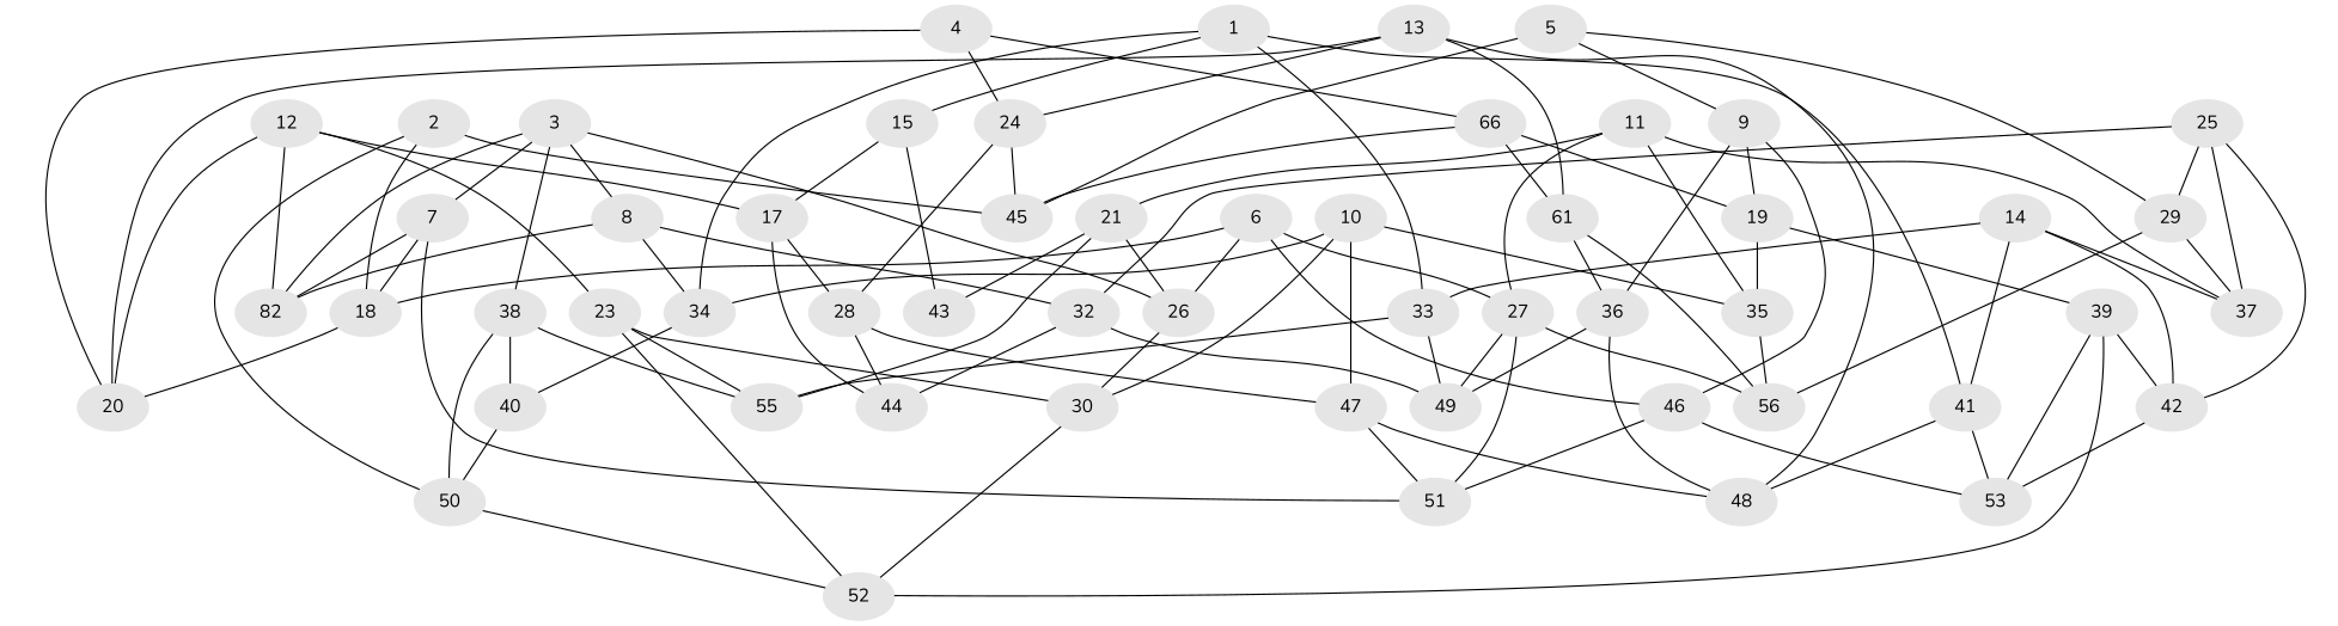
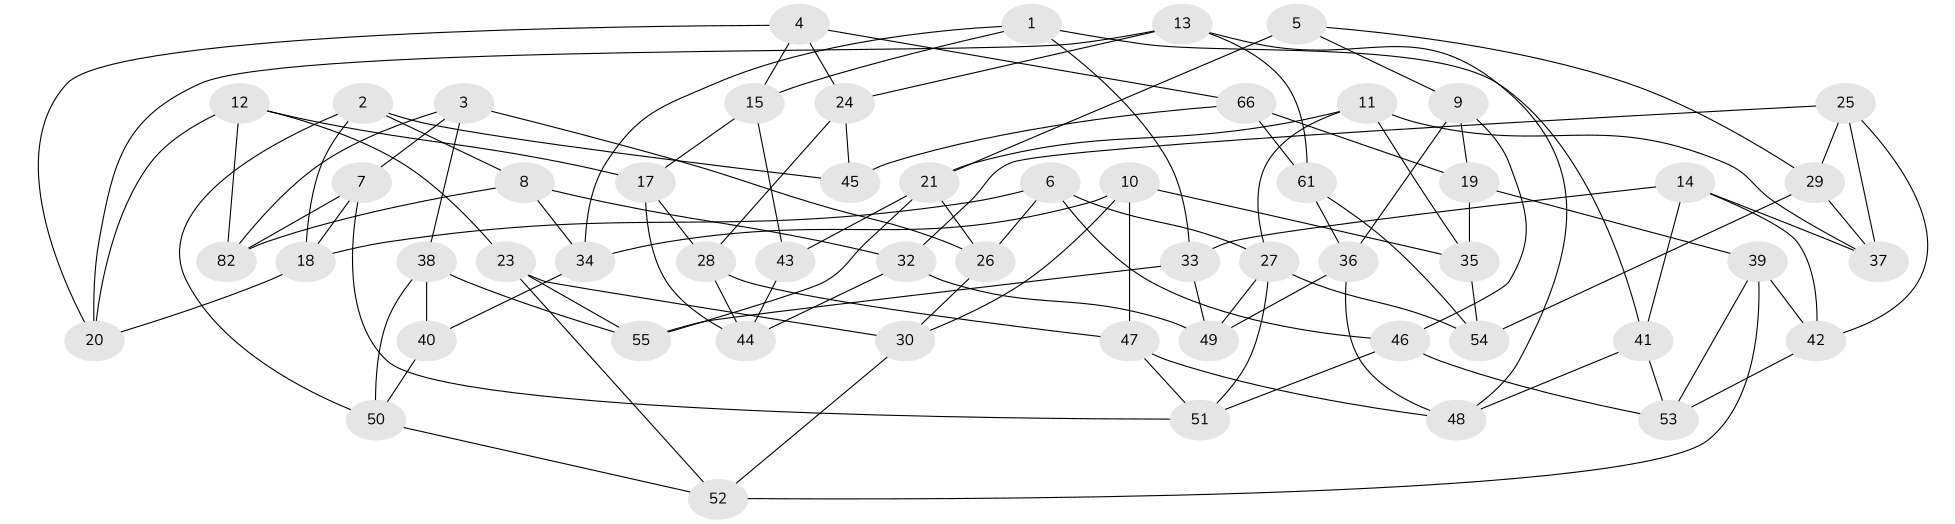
  graph {
    fontname=Nunito
    node [color=gray90 fontname=Nunito style=filled]
    edge [fontname=Nunito]
    1
    15
    33
    34
    41
    17
    43
    55
    49
    40
    48
    53
    2
    8
    18
    45
    50
    n18 [label=82]
    32
    20
    52
    3
    7
    26
    38
    51
    30
    4
    n29 [label=66]
    24
    19
    n32 [label=61]
    28
    5
    9
    29
    46
    36
    37
-   54 [label=56]
+   54
    6
    27
    44
    35
    39
    10
    47
    11
    21
    12
    23
    13
    14
    42
    25
    1 -- 15
    1 -- 33
    1 -- 34
    1 -- 41
    15 -- 17
    15 -- 43
    33 -- 55
    33 -- 49
    34 -- 40
    41 -- 48
    41 -- 53
    17 -- 28
    17 -- 44
+   43 -- 44
    40 -- 50
-   3 -- 8
+   2 -- 8
    2 -- 18
    2 -- 45
    2 -- 50
    8 -- 34
    8 -- n18
    8 -- 32
    18 -- 20
    50 -- 52
    32 -- 49
    32 -- 44
    3 -- n18
    3 -- 7
    3 -- 26
    3 -- 38
    7 -- 18
    7 -- n18
    7 -- 51
    26 -- 30
    38 -- 55
    38 -- 40
    38 -- 50
    30 -- 52
+   4 -- 15
    4 -- 20
    4 -- n29
    4 -- 24
    n29 -- 45
    n29 -- 19
    n29 -- n32
    24 -- 45
    24 -- 28
    19 -- 35
    19 -- 39
    n32 -- 36
    n32 -- 54
    28 -- 44
    28 -- 47
-   5 -- 45
+   5 -- 21
    5 -- 9
    5 -- 29
    9 -- 19
    9 -- 46
    9 -- 36
    29 -- 37
    29 -- 54
    46 -- 53
    46 -- 51
    36 -- 49
    36 -- 48
    6 -- 18
    6 -- 26
    6 -- 46
    6 -- 27
    27 -- 49
    27 -- 51
    27 -- 54
    35 -- 54
    39 -- 53
    39 -- 52
    39 -- 42
    10 -- 34
    10 -- 30
    10 -- 35
    10 -- 47
    47 -- 48
    47 -- 51
    11 -- 37
    11 -- 27
    11 -- 35
    11 -- 21
    21 -- 43
    21 -- 55
    21 -- 26
    12 -- 17
    12 -- n18
    12 -- 20
    12 -- 23
    23 -- 55
    23 -- 52
    23 -- 30
    13 -- 48
    13 -- 20
    13 -- 24
    13 -- n32
    14 -- 33
    14 -- 41
    14 -- 37
    14 -- 42
    42 -- 53
    25 -- 32
    25 -- 29
    25 -- 37
    25 -- 42
  }
